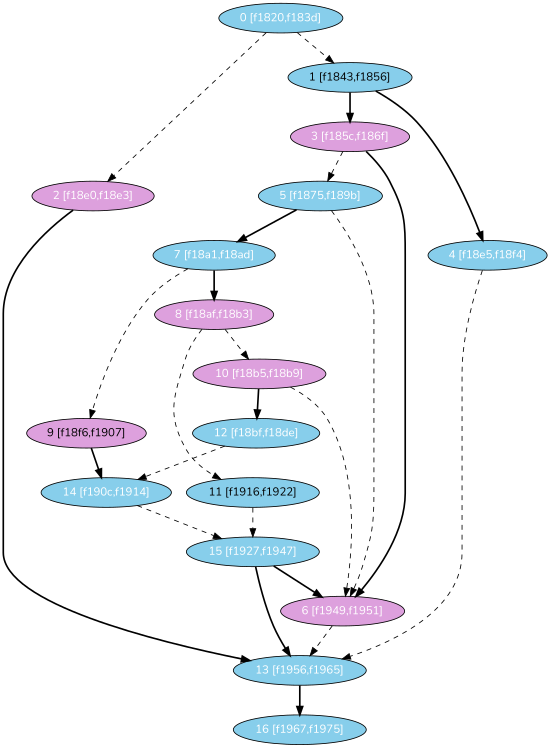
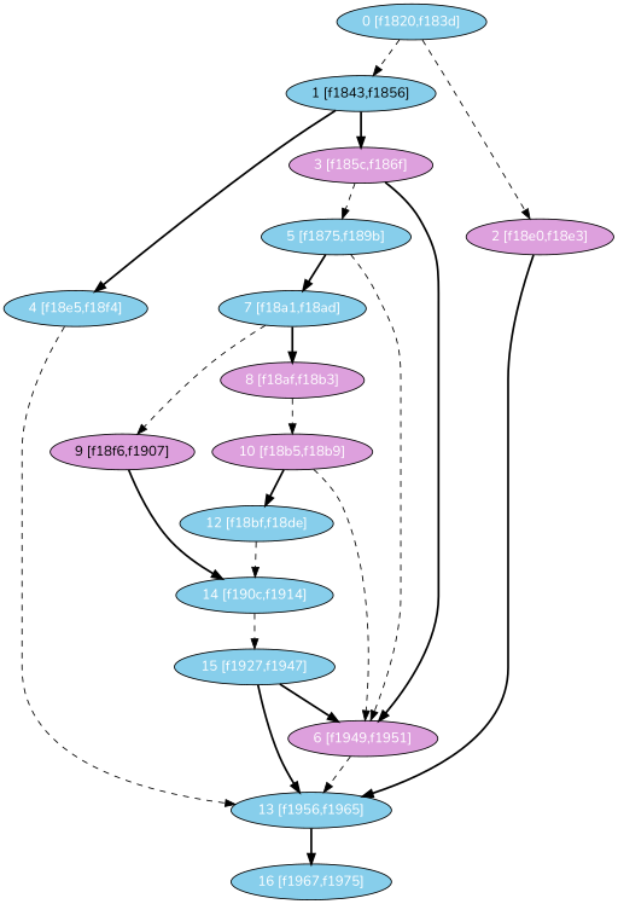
  digraph {
    fontname=Nunito
    node [fillcolor=skyblue fontcolor="#ffffff" fontname=Nunito shape=oval style=filled]
    edge [fontname=Nunito style=dashed]
    n1 [label="0 [f1820,f183d]"]
    n2 [fontcolor="#000000" label="1 [f1843,f1856]"]
    n3 [fillcolor=plum label="2 [f18e0,f18e3]"]
    n4 [fillcolor=plum label="3 [f185c,f186f]"]
    n5 [label="4 [f18e5,f18f4]"]
    n6 [label="13 [f1956,f1965]"]
    n7 [label="5 [f1875,f189b]"]
    n8 [fillcolor=plum label="6 [f1949,f1951]"]
    n9 [label="16 [f1967,f1975]"]
    n10 [label="7 [f18a1,f18ad]"]
    n11 [fillcolor=plum label="8 [f18af,f18b3]"]
    n12 [fillcolor=plum fontcolor="#000000" label="9 [f18f6,f1907]"]
    n13 [fillcolor=plum label="10 [f18b5,f18b9]"]
-   n14 [fontcolor="#000000" label="11 [f1916,f1922]"]
    n15 [label="14 [f190c,f1914]"]
    n16 [label="12 [f18bf,f18de]"]
    n17 [label="15 [f1927,f1947]"]
    n1 -> n2
    n1 -> n3
    n2 -> n4 [style=bold]
    n2 -> n5 [style=bold]
    n3 -> n6 [style=bold]
    n4 -> n7
    n4 -> n8 [style=bold]
    n5 -> n6
    n6 -> n9 [style=bold]
    n7 -> n8
    n7 -> n10 [style=bold]
    n8 -> n6
    n10 -> n11 [style=bold]
    n10 -> n12
    n11 -> n13
-   n11 -> n14
    n12 -> n15 [style=bold]
    n13 -> n8
    n13 -> n16 [style=bold]
-   n14 -> n17
    n15 -> n17
    n16 -> n15
    n17 -> n6 [style=bold]
    n17 -> n8 [style=bold]
  }
